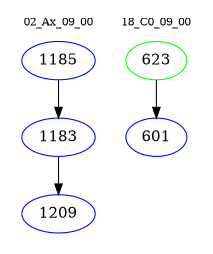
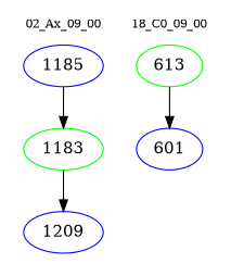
  digraph {
    node [color=blue]
    edge [color=black]
    n1 [label=1185]
-   n2 [label=1183]
+   n2 [color=green label=1183]
    n3 [label=1209]
-   n4 [color=green label=623]
+   n4 [color=green label=613]
    n5 [label=601]
    subgraph cluster_1 {
      color=white
      fontsize=10
      label="02_Ax_09_00"
      n1
      n2
      n3
    }
    subgraph cluster_2 {
      color=white
      fontsize=10
      label="18_C0_09_00"
      n4
      n5
    }
    n1 -> n2
    n2 -> n3
    n4 -> n5
  }
